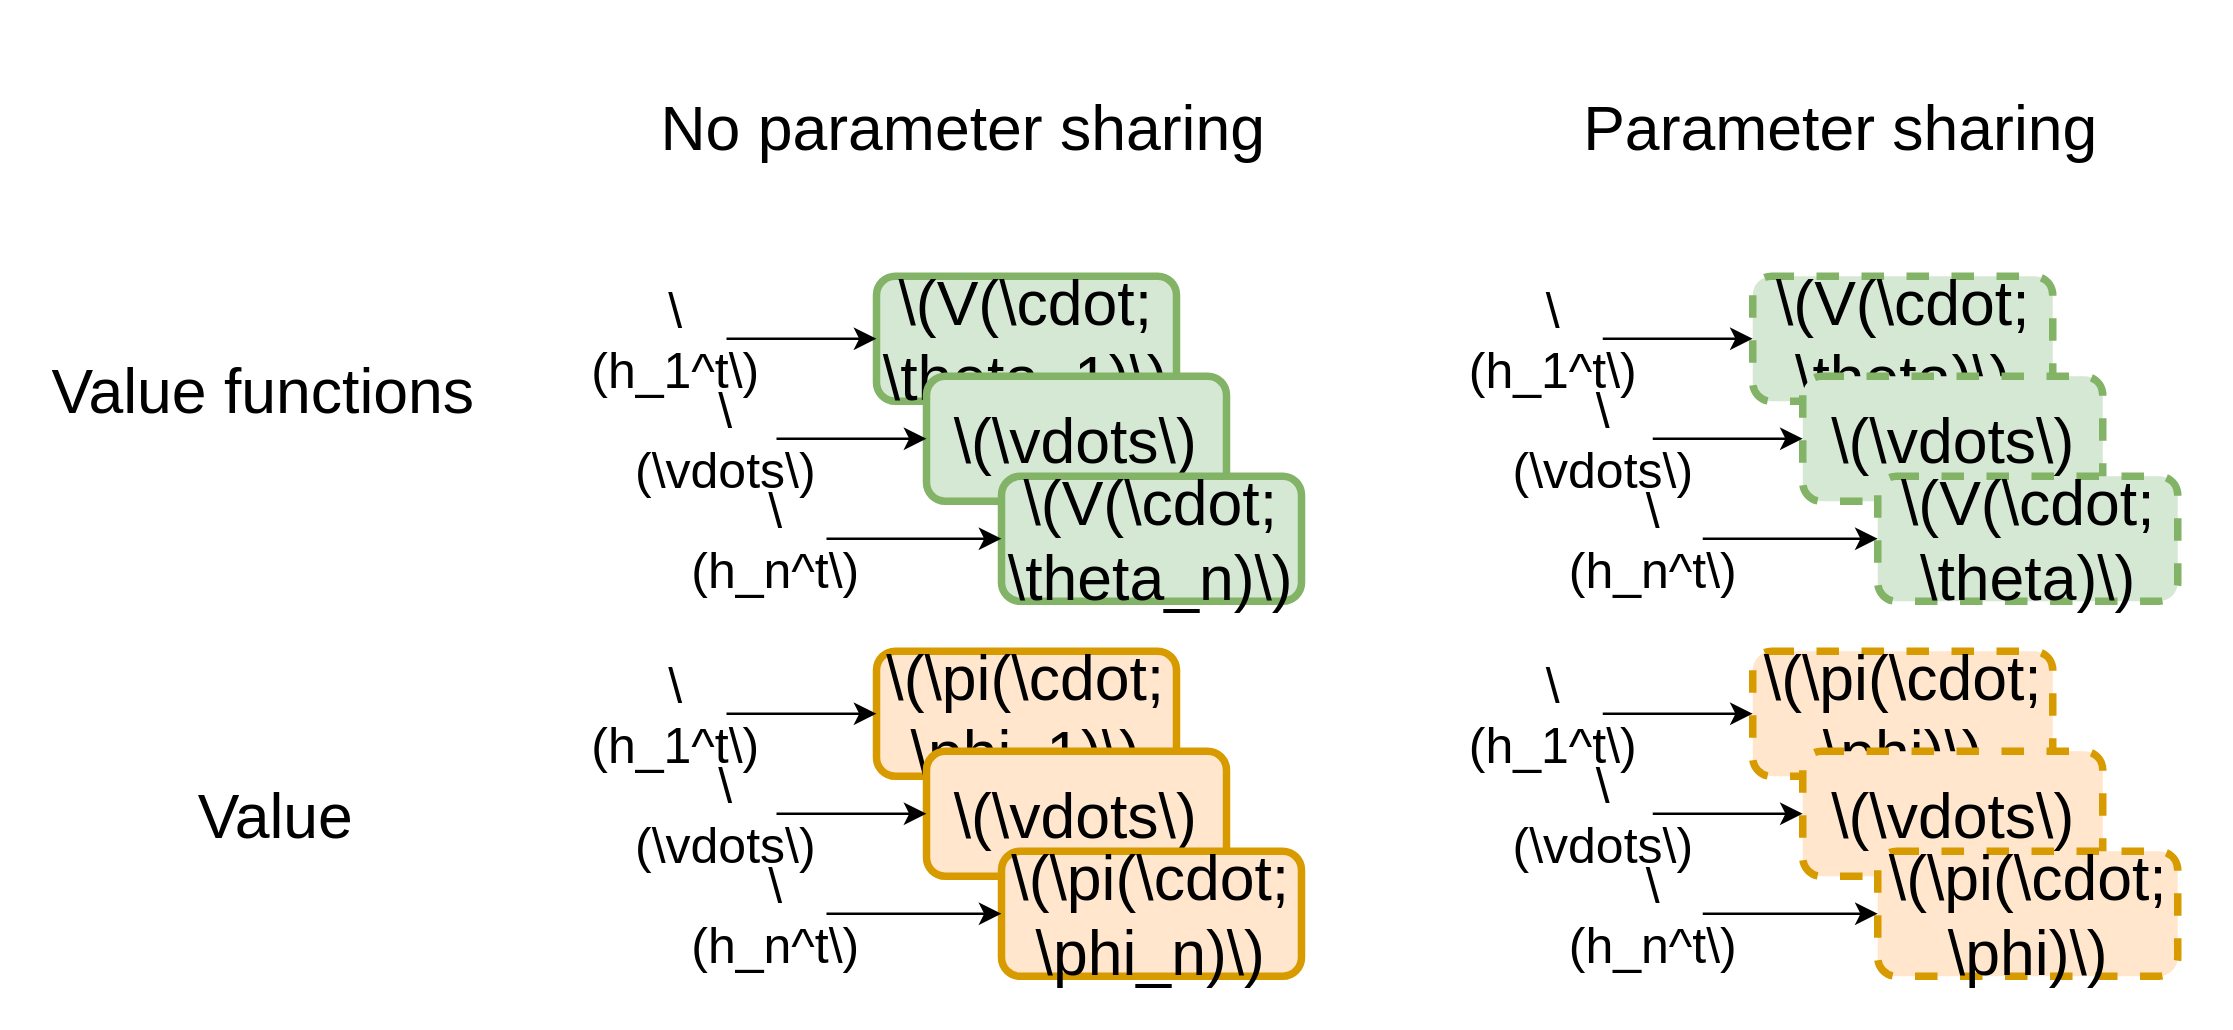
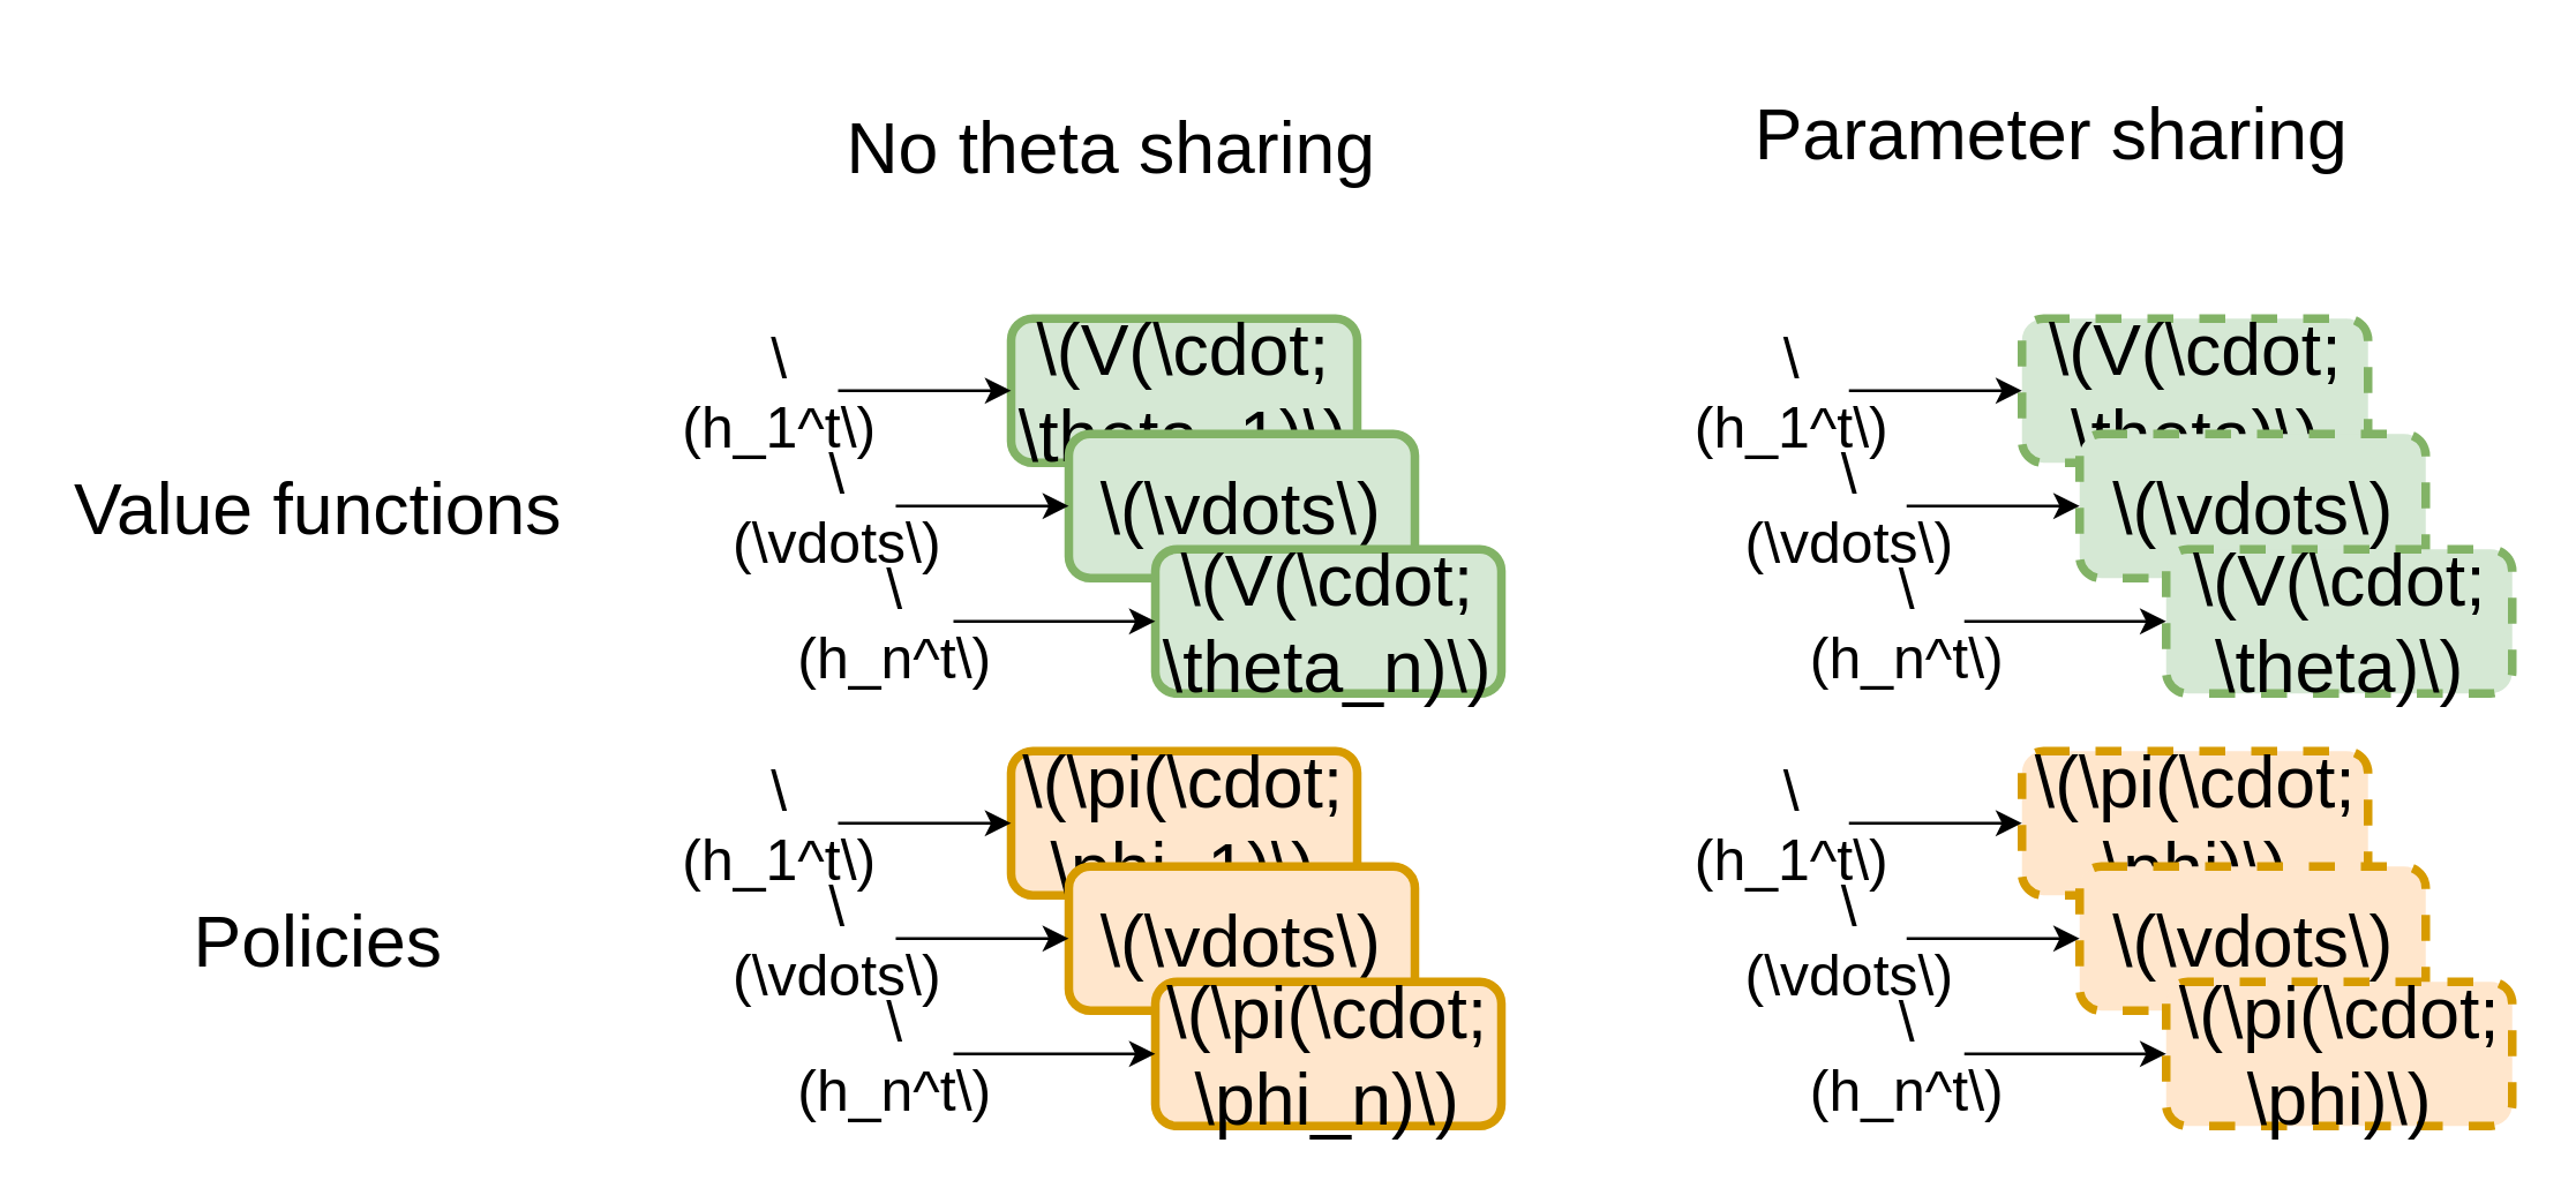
  <mxCell id="0" />
  <mxCell id="1" parent="0" />
  <mxCell id="2" value="\(V(\cdot; \theta_1)\)" style="rounded=1;whiteSpace=wrap;html=1;fillColor=#d5e8d4;strokeColor=#82b366;strokeWidth=3;fontSize=25;" vertex="1" parent="1"><mxGeometry x="350" y="110" width="120" height="50" as="geometry" /></mxCell>
  <mxCell id="3" value="\(\pi(\cdot; \phi_1)\)" style="rounded=1;whiteSpace=wrap;html=1;fillColor=#ffe6cc;strokeColor=#d79b00;strokeWidth=3;fontSize=25;" parent="1" vertex="1"><mxGeometry x="350" y="260" width="120" height="50" as="geometry" /></mxCell>
  <mxCell id="4" value="\(\vdots\)" style="rounded=1;whiteSpace=wrap;html=1;fillColor=#d5e8d4;strokeColor=#82b366;strokeWidth=3;fontSize=25;" parent="1" vertex="1"><mxGeometry x="370" y="150" width="120" height="50" as="geometry" /></mxCell>
  <mxCell id="5" value="\(V(\cdot; \theta_n)\)" style="rounded=1;whiteSpace=wrap;html=1;fillColor=#d5e8d4;strokeColor=#82b366;strokeWidth=3;fontSize=25;" parent="1" vertex="1"><mxGeometry x="400" y="190" width="120" height="50" as="geometry" /></mxCell>
  <mxCell id="6" value="\(\vdots\)" style="rounded=1;whiteSpace=wrap;html=1;fillColor=#ffe6cc;strokeColor=#d79b00;strokeWidth=3;fontSize=25;" parent="1" vertex="1"><mxGeometry x="370" y="300" width="120" height="50" as="geometry" /></mxCell>
  <mxCell id="7" value="\(\pi(\cdot; \phi_n)\)" style="rounded=1;whiteSpace=wrap;html=1;fillColor=#ffe6cc;strokeColor=#d79b00;strokeWidth=3;fontSize=25;" parent="1" vertex="1"><mxGeometry x="400" y="340" width="120" height="50" as="geometry" /></mxCell>
  <mxCell id="8" style="edgeStyle=orthogonalEdgeStyle;rounded=0;orthogonalLoop=1;jettySize=auto;html=1;entryX=0;entryY=0.5;entryDx=0;entryDy=0;" parent="1" source="9" edge="1"><mxGeometry relative="1" as="geometry"><mxPoint x="350" y="135" as="targetPoint" /></mxGeometry></mxCell>
  <mxCell id="9" value="&lt;font style=&quot;font-size: 20px;&quot;&gt;\(h_1^t\)&lt;/font&gt;" style="text;html=1;align=center;verticalAlign=middle;whiteSpace=wrap;rounded=0;" parent="1" vertex="1"><mxGeometry x="250" y="115" width="40" height="40" as="geometry" /></mxCell>
  <mxCell id="10" style="edgeStyle=orthogonalEdgeStyle;rounded=0;orthogonalLoop=1;jettySize=auto;html=1;entryX=0;entryY=0.5;entryDx=0;entryDy=0;" parent="1" source="11" target="4" edge="1"><mxGeometry relative="1" as="geometry" /></mxCell>
  <mxCell id="11" value="&lt;font style=&quot;font-size: 20px;&quot;&gt;\(\vdots\)&lt;/font&gt;" style="text;html=1;align=center;verticalAlign=middle;whiteSpace=wrap;rounded=0;" parent="1" vertex="1"><mxGeometry x="270" y="155" width="40" height="40" as="geometry" /></mxCell>
  <mxCell id="12" style="edgeStyle=orthogonalEdgeStyle;rounded=0;orthogonalLoop=1;jettySize=auto;html=1;entryX=0;entryY=0.5;entryDx=0;entryDy=0;" parent="1" source="13" target="5" edge="1"><mxGeometry relative="1" as="geometry" /></mxCell>
  <mxCell id="13" value="&lt;font style=&quot;font-size: 20px;&quot;&gt;\(h_n^t\)&lt;/font&gt;" style="text;html=1;align=center;verticalAlign=middle;whiteSpace=wrap;rounded=0;" parent="1" vertex="1"><mxGeometry x="290" y="195" width="40" height="40" as="geometry" /></mxCell>
  <mxCell id="14" style="edgeStyle=orthogonalEdgeStyle;rounded=0;orthogonalLoop=1;jettySize=auto;html=1;entryX=0;entryY=0.5;entryDx=0;entryDy=0;" parent="1" source="15" edge="1"><mxGeometry relative="1" as="geometry"><mxPoint x="350" y="285" as="targetPoint" /></mxGeometry></mxCell>
  <mxCell id="15" value="&lt;font style=&quot;font-size: 20px;&quot;&gt;\(h_1^t\)&lt;/font&gt;" style="text;html=1;align=center;verticalAlign=middle;whiteSpace=wrap;rounded=0;" parent="1" vertex="1"><mxGeometry x="250" y="265" width="40" height="40" as="geometry" /></mxCell>
  <mxCell id="16" style="edgeStyle=orthogonalEdgeStyle;rounded=0;orthogonalLoop=1;jettySize=auto;html=1;entryX=0;entryY=0.5;entryDx=0;entryDy=0;" parent="1" source="17" edge="1"><mxGeometry relative="1" as="geometry"><mxPoint x="370" y="325" as="targetPoint" /></mxGeometry></mxCell>
  <mxCell id="17" value="&lt;font style=&quot;font-size: 20px;&quot;&gt;\(\vdots\)&lt;/font&gt;" style="text;html=1;align=center;verticalAlign=middle;whiteSpace=wrap;rounded=0;" parent="1" vertex="1"><mxGeometry x="270" y="305" width="40" height="40" as="geometry" /></mxCell>
  <mxCell id="18" style="edgeStyle=orthogonalEdgeStyle;rounded=0;orthogonalLoop=1;jettySize=auto;html=1;entryX=0;entryY=0.5;entryDx=0;entryDy=0;" parent="1" source="19" edge="1"><mxGeometry relative="1" as="geometry"><mxPoint x="400" y="365" as="targetPoint" /></mxGeometry></mxCell>
  <mxCell id="19" value="&lt;font style=&quot;font-size: 20px;&quot;&gt;\(h_n^t\)&lt;/font&gt;" style="text;html=1;align=center;verticalAlign=middle;whiteSpace=wrap;rounded=0;" parent="1" vertex="1"><mxGeometry x="290" y="345" width="40" height="40" as="geometry" /></mxCell>
- <mxCell id="20" value="&lt;font style=&quot;font-size: 25px;&quot;&gt;No parameter sharing&lt;/font&gt;" style="text;html=1;align=center;verticalAlign=middle;whiteSpace=wrap;rounded=0;" parent="1" vertex="1"><mxGeometry x="260" y="20" width="250" height="60" as="geometry" /></mxCell>
- <mxCell id="21" value="&lt;font style=&quot;font-size: 25px;&quot;&gt;Parameter sharing&lt;/font&gt;" style="text;html=1;align=center;verticalAlign=middle;whiteSpace=wrap;rounded=0;" parent="1" vertex="1"><mxGeometry x="600.5" y="20" width="270" height="60" as="geometry" /></mxCell>
- <mxCell id="22" value="&lt;font style=&quot;font-size: 25px;&quot;&gt;Value functions&lt;/font&gt;" style="text;html=1;align=center;verticalAlign=middle;whiteSpace=wrap;rounded=0;" parent="1" vertex="1"><mxGeometry x="15" y="125" width="180" height="60" as="geometry" /></mxCell>
- <mxCell id="23" value="&lt;font style=&quot;font-size: 25px;&quot;&gt;Value&lt;/font&gt;" style="text;html=1;align=center;verticalAlign=middle;whiteSpace=wrap;rounded=0;" parent="1" vertex="1"><mxGeometry x="20" y="295" width="180" height="60" as="geometry" /></mxCell>
+ <mxCell id="20" value="&lt;font style=&quot;font-size: 25px;&quot;&gt;No theta sharing&lt;/font&gt;" style="text;html=1;align=center;verticalAlign=middle;whiteSpace=wrap;rounded=0;" parent="1" vertex="1"><mxGeometry x="260" y="20" width="250" height="60" as="geometry" /></mxCell>
+ <mxCell id="21" value="&lt;font style=&quot;font-size: 25px;&quot;&gt;Parameter sharing&lt;/font&gt;" style="text;html=1;align=center;verticalAlign=middle;whiteSpace=wrap;rounded=0;" parent="1" vertex="1"><mxGeometry x="575.5" y="15" width="270" height="60" as="geometry" /></mxCell>
+ <mxCell id="22" value="&lt;font style=&quot;font-size: 25px;&quot;&gt;Value functions&lt;/font&gt;" style="text;html=1;align=center;verticalAlign=middle;whiteSpace=wrap;rounded=0;" parent="1" vertex="1"><mxGeometry x="20" y="145" width="180" height="60" as="geometry" /></mxCell>
+ <mxCell id="23" value="&lt;font style=&quot;font-size: 25px;&quot;&gt;Policies&lt;/font&gt;" style="text;html=1;align=center;verticalAlign=middle;whiteSpace=wrap;rounded=0;" parent="1" vertex="1"><mxGeometry x="20" y="295" width="180" height="60" as="geometry" /></mxCell>
  <mxCell id="24" value="\(V(\cdot; \theta)\)" style="rounded=1;whiteSpace=wrap;html=1;fillColor=#d5e8d4;strokeColor=#82b366;strokeWidth=3;fontSize=25;dashed=1;" vertex="1" parent="1"><mxGeometry x="700.5" y="110" width="120" height="50" as="geometry" /></mxCell>
  <mxCell id="25" value="\(\pi(\cdot; \phi)\)" style="rounded=1;whiteSpace=wrap;html=1;fillColor=#ffe6cc;strokeColor=#d79b00;strokeWidth=3;fontSize=25;dashed=1;" vertex="1" parent="1"><mxGeometry x="700.5" y="260" width="120" height="50" as="geometry" /></mxCell>
  <mxCell id="26" value="\(\vdots\)" style="rounded=1;whiteSpace=wrap;html=1;fillColor=#d5e8d4;strokeColor=#82b366;strokeWidth=3;fontSize=25;dashed=1;" vertex="1" parent="1"><mxGeometry x="720.5" y="150" width="120" height="50" as="geometry" /></mxCell>
  <mxCell id="27" value="\(V(\cdot; \theta)\)" style="rounded=1;whiteSpace=wrap;html=1;fillColor=#d5e8d4;strokeColor=#82b366;strokeWidth=3;fontSize=25;dashed=1;" vertex="1" parent="1"><mxGeometry x="750.5" y="190" width="120" height="50" as="geometry" /></mxCell>
  <mxCell id="28" value="\(\vdots\)" style="rounded=1;whiteSpace=wrap;html=1;fillColor=#ffe6cc;strokeColor=#d79b00;strokeWidth=3;fontSize=25;dashed=1;" vertex="1" parent="1"><mxGeometry x="720.5" y="300" width="120" height="50" as="geometry" /></mxCell>
  <mxCell id="29" value="\(\pi(\cdot; \phi)\)" style="rounded=1;whiteSpace=wrap;html=1;fillColor=#ffe6cc;strokeColor=#d79b00;strokeWidth=3;fontSize=25;dashed=1;" vertex="1" parent="1"><mxGeometry x="750.5" y="340" width="120" height="50" as="geometry" /></mxCell>
  <mxCell id="30" style="edgeStyle=orthogonalEdgeStyle;rounded=0;orthogonalLoop=1;jettySize=auto;html=1;entryX=0;entryY=0.5;entryDx=0;entryDy=0;" edge="1" parent="1" source="31"><mxGeometry relative="1" as="geometry"><mxPoint x="700.5" y="135" as="targetPoint" /></mxGeometry></mxCell>
  <mxCell id="31" value="&lt;font style=&quot;font-size: 20px;&quot;&gt;\(h_1^t\)&lt;/font&gt;" style="text;html=1;align=center;verticalAlign=middle;whiteSpace=wrap;rounded=0;" vertex="1" parent="1"><mxGeometry x="600.5" y="115" width="40" height="40" as="geometry" /></mxCell>
  <mxCell id="32" style="edgeStyle=orthogonalEdgeStyle;rounded=0;orthogonalLoop=1;jettySize=auto;html=1;entryX=0;entryY=0.5;entryDx=0;entryDy=0;" edge="1" parent="1" source="33" target="26"><mxGeometry relative="1" as="geometry" /></mxCell>
  <mxCell id="33" value="&lt;font style=&quot;font-size: 20px;&quot;&gt;\(\vdots\)&lt;/font&gt;" style="text;html=1;align=center;verticalAlign=middle;whiteSpace=wrap;rounded=0;" vertex="1" parent="1"><mxGeometry x="620.5" y="155" width="40" height="40" as="geometry" /></mxCell>
  <mxCell id="34" style="edgeStyle=orthogonalEdgeStyle;rounded=0;orthogonalLoop=1;jettySize=auto;html=1;entryX=0;entryY=0.5;entryDx=0;entryDy=0;" edge="1" parent="1" source="35" target="27"><mxGeometry relative="1" as="geometry" /></mxCell>
  <mxCell id="35" value="&lt;font style=&quot;font-size: 20px;&quot;&gt;\(h_n^t\)&lt;/font&gt;" style="text;html=1;align=center;verticalAlign=middle;whiteSpace=wrap;rounded=0;" vertex="1" parent="1"><mxGeometry x="640.5" y="195" width="40" height="40" as="geometry" /></mxCell>
  <mxCell id="36" style="edgeStyle=orthogonalEdgeStyle;rounded=0;orthogonalLoop=1;jettySize=auto;html=1;entryX=0;entryY=0.5;entryDx=0;entryDy=0;" edge="1" parent="1" source="37"><mxGeometry relative="1" as="geometry"><mxPoint x="700.5" y="285" as="targetPoint" /></mxGeometry></mxCell>
  <mxCell id="37" value="&lt;font style=&quot;font-size: 20px;&quot;&gt;\(h_1^t\)&lt;/font&gt;" style="text;html=1;align=center;verticalAlign=middle;whiteSpace=wrap;rounded=0;" vertex="1" parent="1"><mxGeometry x="600.5" y="265" width="40" height="40" as="geometry" /></mxCell>
  <mxCell id="38" style="edgeStyle=orthogonalEdgeStyle;rounded=0;orthogonalLoop=1;jettySize=auto;html=1;entryX=0;entryY=0.5;entryDx=0;entryDy=0;" edge="1" parent="1" source="39"><mxGeometry relative="1" as="geometry"><mxPoint x="720.5" y="325" as="targetPoint" /></mxGeometry></mxCell>
  <mxCell id="39" value="&lt;font style=&quot;font-size: 20px;&quot;&gt;\(\vdots\)&lt;/font&gt;" style="text;html=1;align=center;verticalAlign=middle;whiteSpace=wrap;rounded=0;" vertex="1" parent="1"><mxGeometry x="620.5" y="305" width="40" height="40" as="geometry" /></mxCell>
  <mxCell id="40" style="edgeStyle=orthogonalEdgeStyle;rounded=0;orthogonalLoop=1;jettySize=auto;html=1;entryX=0;entryY=0.5;entryDx=0;entryDy=0;" edge="1" parent="1" source="41"><mxGeometry relative="1" as="geometry"><mxPoint x="750.5" y="365" as="targetPoint" /></mxGeometry></mxCell>
  <mxCell id="41" value="&lt;font style=&quot;font-size: 20px;&quot;&gt;\(h_n^t\)&lt;/font&gt;" style="text;html=1;align=center;verticalAlign=middle;whiteSpace=wrap;rounded=0;" vertex="1" parent="1"><mxGeometry x="640.5" y="345" width="40" height="40" as="geometry" /></mxCell>
